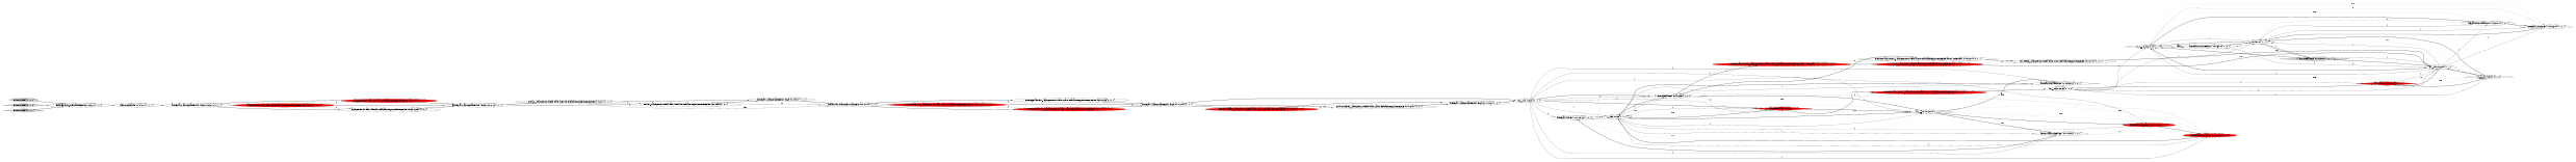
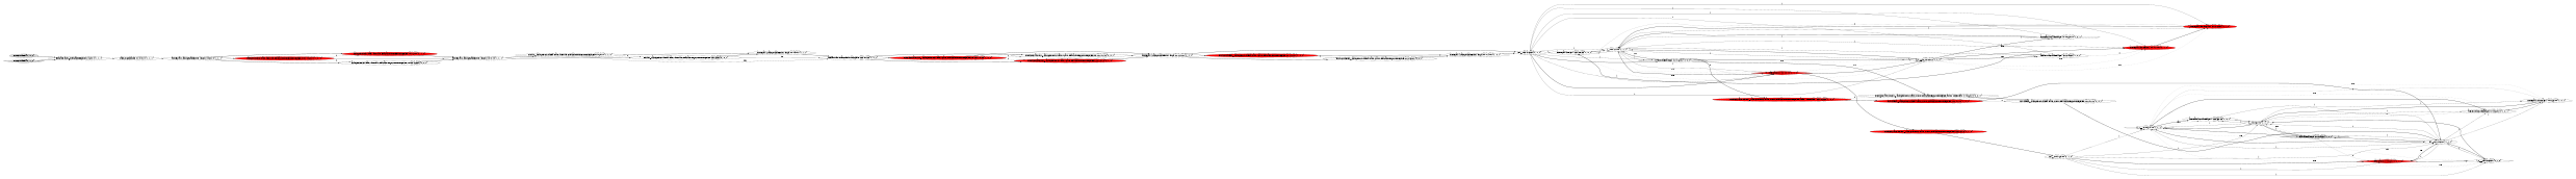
  digraph {
    rankdir=LR
    node [fillcolor=white shape=ellipse style=filled]
    edge [style=bold]
    n1 [fillcolor=lightgray label="testDocsWithField['1', '0', '0']"]
    n2 [label="FieldCache cache = FieldCache.DEFAULT@@@3@@@['1', '1', '1']"]
    n3 [label="cache.purgeAllCaches()@@@4@@@['1', '1', '1']"]
    n4 [label="assertEquals(i,ints.get(i))@@@20@@@['1', '0', '1']"]
    n5 [label="i++@@@17@@@['1', '1', '1']"]
    n6 [fillcolor=red label="assertEquals(i,ints.longValue())@@@18@@@['0', '1', '0']"]
    n7 [fillcolor=red label="assertEquals(i,ints.nextDoc())@@@17@@@['0', '1', '0']"]
    n8 [label="assertTrue(docsWithField.get(i))@@@19@@@['1', '0', '1']"]
    n9 [fillcolor=red label="i < reader.maxDoc()@@@14@@@['0', '1', '0']" shape=diamond]
    n10 [label="i < docsWithField.length()@@@16@@@['1', '0', '1']" shape=diamond]
    n11 [label="i % 2 == 0@@@18@@@['1', '1', '1']" shape=diamond]
    n12 [label="assertFalse(docsWithField.get(i))@@@23@@@['1', '0', '1']" shape=diamond]
    n13 [label="i % 2 == 0@@@31@@@['1', '1', '1']" shape=diamond]
    n14 [label="assertFalse(docsWithField.get(i))@@@36@@@['1', '0', '1']"]
    n15 [label="assertTrue(docsWithField.get(i))@@@32@@@['1', '0', '1']"]
    n16 [label="assertEquals(i,numInts.get(i))@@@33@@@['1', '0', '1']"]
    n17 [label="int i = 0@@@28@@@['1', '1', '1']"]
    n18 [label="i++@@@30@@@['1', '1', '1']"]
    n19 [fillcolor=lightgray label="i < docsWithField.length()@@@29@@@['1', '0', '1']" shape=diamond]
    n20 [fillcolor=red label="i < reader.maxDoc()@@@23@@@['0', '1', '0']" shape=diamond]
    n21 [label="i % 2 == 0@@@25@@@['0', '1', '0']" shape=diamond]
    n22 [fillcolor=red label="cache.getNumerics(reader,\"theDouble\",FieldCache.DOUBLE_POINT_PARSER,true)@@@6@@@['1', '0', '0']"]
    n23 [label="assertEquals(2,cache.getCacheEntries().length)@@@7@@@['1', '1', '1']"]
    n24 [fillcolor=red label="cache.getNumerics(reader,\"theDouble\",FieldCache.DOUBLE_POINT_PARSER)@@@6@@@['0', '1', '0']"]
    n25 [label="cache.getNumerics(reader,\"theDouble\",FieldCache.LEGACY_DOUBLE_PARSER,true)@@@6@@@['0', '0', '1']"]
    n26 [label="Bits bits = cache.getDocsWithField(reader,\"theDouble\",FieldCache.LEGACY_DOUBLE_PARSER)@@@8@@@['0', '0', '1']"]
    n27 [label="Bits bits = cache.getDocsWithField(reader,\"theDouble\",FieldCache.DOUBLE_POINT_PARSER)@@@8@@@['1', '1', '0']"]
    n28 [label="assertTrue(bits instanceof Bits.MatchAllBits)@@@10@@@['1', '1', '1']"]
    n29 [label="NumericDocValues ints = cache.getNumerics(reader,\"sparse\",FieldCache.LEGACY_INT_PARSER,true)@@@11@@@['0', '0', '1']"]
    n30 [fillcolor=red label="NumericDocValues ints = cache.getNumerics(reader,\"sparse\",FieldCache.INT_POINT_PARSER,true)@@@11@@@['1', '0', '0']"]
    n31 [fillcolor=red label="NumericDocValues ints = cache.getNumerics(reader,\"sparse\",FieldCache.INT_POINT_PARSER)@@@11@@@['0', '1', '0']"]
    n32 [label="assertEquals(4,cache.getCacheEntries().length)@@@12@@@['1', '1', '1']"]
    n33 [label="int i = 0@@@22@@@['0', '1', '0']"]
    n34 [fillcolor=lightgray label="testDocsWithField['0', '1', '0']" shape=diamond]
    n35 [fillcolor=red label="NumericDocValues numInts = cache.getNumerics(reader,\"numInt\",FieldCache.INT_POINT_PARSER,random().nextBoolean())@@@26@@@['1', '0', '0']"]
    n36 [label="NumericDocValues numInts = cache.getNumerics(reader,\"numInt\",FieldCache.LEGACY_INT_PARSER,random().nextBoolean())@@@26@@@['0', '0', '1']"]
    n37 [fillcolor=red label="docsWithField = cache.getDocsWithField(reader,\"numInt\",FieldCache.INT_POINT_PARSER)@@@27@@@['1', '0', '0']"]
    n38 [label="docsWithField = cache.getDocsWithField(reader,\"numInt\",FieldCache.LEGACY_INT_PARSER)@@@27@@@['0', '0', '1']"]
    n39 [label="assertEquals(2,cache.getCacheEntries().length)@@@9@@@['1', '1', '1']"]
    n40 [fillcolor=red label="NumericDocValues numInts = cache.getNumerics(reader,\"numInt\",FieldCache.INT_POINT_PARSER)@@@21@@@['0', '1', '0']"]
-   n41 [fillcolor=lightgray label="testDocsWithField['0', '0', '1']" shape=diamond]
    n42 [label="Bits docsWithField = cache.getDocsWithField(reader,\"sparse\",FieldCache.LEGACY_INT_PARSER)@@@13@@@['0', '0', '1']"]
    n43 [label="int i = 0@@@15@@@['1', '1', '1']"]
    n44 [fillcolor=red label="Bits docsWithField = cache.getDocsWithField(reader,\"sparse\",FieldCache.INT_POINT_PARSER)@@@13@@@['1', '0', '0']"]
    n45 [label="assertEquals(4,cache.getCacheEntries().length)@@@14@@@['1', '0', '1']"]
    n46 [label="assertEquals(0,cache.getCacheEntries().length)@@@5@@@['1', '1', '1']"]
    n1 -> n2
    n2 -> n3
    n3 -> n46
    n4 -> n5
    n4 -> n6 [label=0 style=dashed]
    n5 -> n4 [label=i style=solid]
    n5 -> n6 [label=i style=solid]
    n5 -> n7 [label=i style=solid]
-   n5 -> n8 [label=i style=solid]
+   n8 -> n5 [label=i style=solid]
    n5 -> n9
    n5 -> n9 [label=i style=solid]
    n5 -> n10
    n5 -> n10 [label=i style=solid]
    n5 -> n11 [label=i style=solid]
    n5 -> n12 [label=i style=solid]
    n6 -> n5
    n7 -> n6
    n8 -> n4
    n8 -> n7 [label=0 style=dashed]
    n9 -> n5 [label=true style=dotted]
    n9 -> n11
    n9 -> n11 [label=true style=dotted]
    n9 -> n40
    n10 -> n5 [label=true style=dotted]
    n10 -> n9 [label=0 style=dashed]
    n10 -> n11
    n10 -> n11 [label=true style=dotted]
    n10 -> n35
    n10 -> n36
    n11 -> n4 [label=true style=dotted]
    n11 -> n5
    n11 -> n6 [label=true style=dotted]
    n11 -> n7 [label=true style=dotted]
    n11 -> n7
    n11 -> n8 [label=true style=dotted]
    n11 -> n8
    n11 -> n12 [label=false style=dotted]
    n11 -> n12
    n12 -> n5
    n13 -> n14 [label=false style=dotted]
    n13 -> n14
    n13 -> n15 [label=true style=dotted]
    n13 -> n15
    n13 -> n16 [label=true style=dotted]
    n13 -> n17
    n14 -> n18
    n15 -> n16
    n15 -> n18 [label=0 style=dashed]
    n16 -> n13 [label=0 style=dashed]
    n16 -> n18
    n17 -> n13 [label=i style=solid]
    n17 -> n14 [label=i style=solid]
    n17 -> n15 [label=i style=solid]
    n17 -> n16 [label=i style=solid]
    n17 -> n18 [label=i style=solid]
    n17 -> n19
    n17 -> n19 [label=i style=solid]
    n17 -> n20
    n17 -> n20 [label=i style=solid]
    n17 -> n21 [label=i style=solid]
    n18 -> n13 [label=i style=solid]
    n18 -> n13
    n18 -> n14 [label=i style=solid]
    n18 -> n15 [label=i style=solid]
    n18 -> n16 [label=i style=solid]
    n18 -> n19 [label=i style=solid]
    n18 -> n19
    n19 -> n13
    n19 -> n13 [label=true style=dotted]
    n19 -> n18 [label=true style=dotted]
    n19 -> n20 [label=0 style=dashed]
    n20 -> n17 [label=true style=dotted]
    n20 -> n21 [label=true style=dotted]
    n20 -> n21
    n21 -> n13 [label=true style=dotted]
    n21 -> n17
    n21 -> n18 [label=true style=dotted]
    n21 -> n18
    n22 -> n23
    n22 -> n24 [label=0 style=dashed]
    n22 -> n25 [label=0 style=dashed]
    n23 -> n26
    n23 -> n27
    n24 -> n23
    n25 -> n23
    n26 -> n28 [label=bits style=solid]
    n26 -> n39
    n27 -> n26 [label=0 style=dashed]
    n27 -> n28 [label=bits style=solid]
    n27 -> n39
    n28 -> n29
    n28 -> n30
    n28 -> n31
    n29 -> n32
    n30 -> n29 [label=0 style=dashed]
    n30 -> n31 [label=0 style=dashed]
    n30 -> n32
    n31 -> n32
    n32 -> n42
    n32 -> n43
    n32 -> n44
    n33 -> n13 [label=i style=solid]
    n33 -> n17 [label=i style=solid]
    n33 -> n18 [label=i style=solid]
    n33 -> n20
    n33 -> n20 [label=i style=solid]
    n33 -> n21 [label=i style=solid]
    n34 -> n2
    n35 -> n36 [label=0 style=dashed]
    n35 -> n37
    n36 -> n38
    n37 -> n17
    n37 -> n38 [label=0 style=dashed]
    n38 -> n17
    n39 -> n28
    n40 -> n33
-   n41 -> n2
    n42 -> n45
    n43 -> n4 [label=i style=solid]
    n43 -> n5 [label=i style=solid]
    n43 -> n6 [label=i style=solid]
    n43 -> n7 [label=i style=solid]
    n43 -> n8 [label=i style=solid]
    n43 -> n9 [label=i style=solid]
    n43 -> n9
    n43 -> n10 [label=i style=solid]
    n43 -> n10
    n43 -> n11 [label=i style=solid]
    n43 -> n12 [label=i style=solid]
    n44 -> n42 [label=0 style=dashed]
    n44 -> n45
    n45 -> n43
    n46 -> n22
    n46 -> n24
    n46 -> n25
  }
